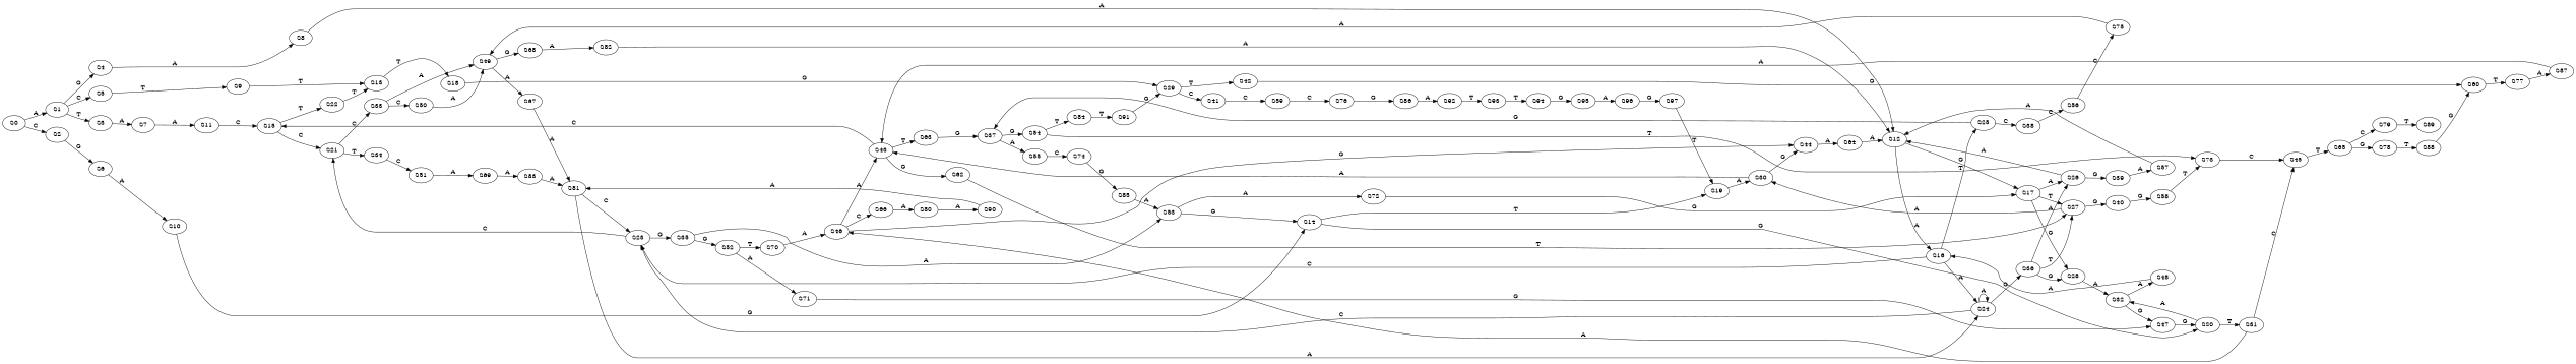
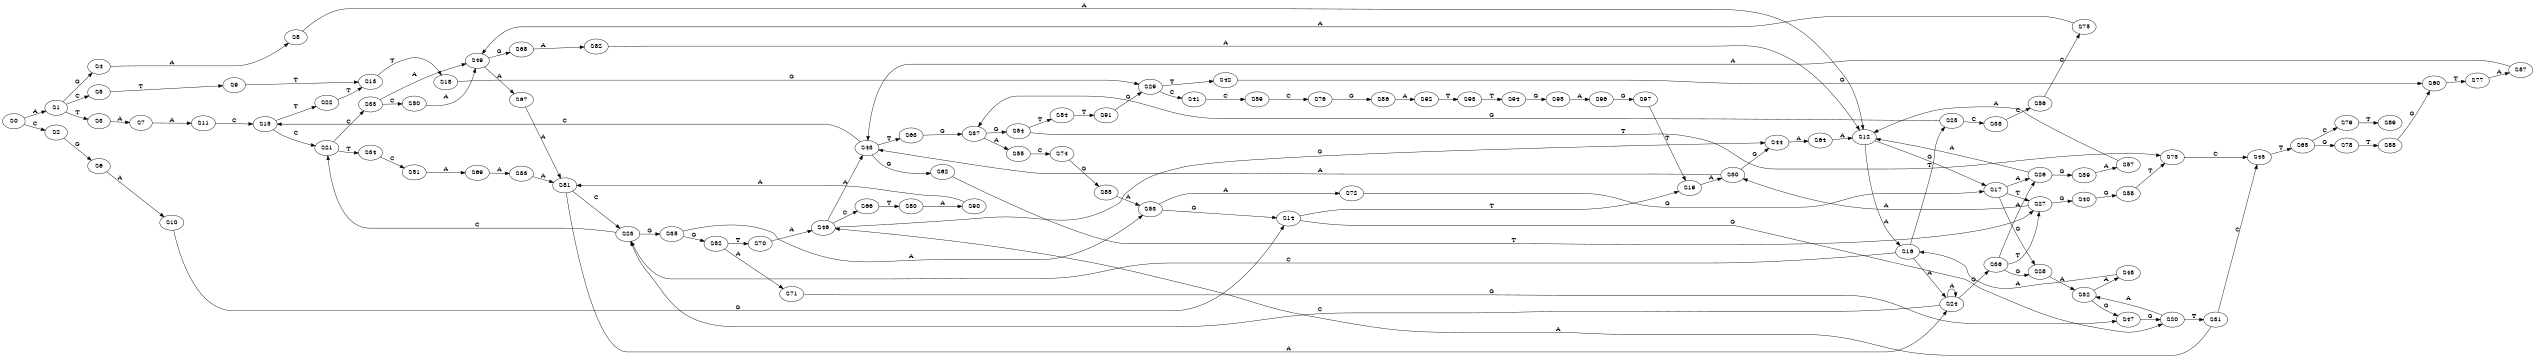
  strict digraph {
    rankdir=LR
    S0
    S1
    S2
    S3
    S4
    S5
    S6
    S7
    S8
    S9
    S10
    S11
    S12
    S13
    S14
    S15
    S16
    S17
    S18
    S19
    S20
    S21
    S22
    S23
    S24
    S25
    S26
    S27
    S28
    S29
    S30
    S31
    S32
    S33
    S34
    S35
    S36
    S37
    S38
    S39
    S40
    S41
    S42
    S43
    S44
    S45
    S46
    S47
    S48
    S49
    S50
    S51
    S52
    S53
    S54
    S55
    S56
    S57
    S58
    S59
    S60
    S62
    S63
    S64
    S65
    S66
    S67
    S68
    S69
    S70
    S71
    S72
    S73
    S84
    S74
    S75
    S76
    S77
    S78
    S79
    S80
    S81
    S82
    S83
    S85
    S86
    S87
    S88
    S89
    S90
    S91
    S92
    S93
    S94
    S95
    S96
    S97
    S0 -> S1 [label=A]
    S0 -> S2 [label=C]
    S1 -> S3 [label=T]
    S1 -> S4 [label=G]
    S1 -> S5 [label=C]
    S2 -> S6 [label=G]
    S3 -> S7 [label=A]
    S4 -> S8 [label=A]
    S5 -> S9 [label=T]
    S6 -> S10 [label=A]
    S7 -> S11 [label=A]
    S8 -> S12 [label=A]
    S9 -> S13 [label=T]
    S10 -> S14 [label=G]
    S11 -> S15 [label=C]
    S12 -> S16 [label=A]
    S12 -> S17 [label=G]
    S13 -> S18 [label=T]
    S14 -> S19 [label=T]
    S14 -> S20 [label=G]
    S15 -> S21 [label=C]
    S15 -> S22 [label=T]
    S16 -> S23 [label=C]
    S16 -> S24 [label=A]
    S16 -> S25 [label=T]
    S17 -> S26 [label=A]
    S17 -> S27 [label=T]
    S17 -> S28 [label=G]
    S18 -> S29 [label=G]
    S19 -> S30 [label=A]
    S20 -> S31 [label=T]
    S20 -> S32 [label=A]
    S21 -> S33 [label=C]
    S21 -> S34 [label=T]
    S22 -> S13 [label=T]
    S23 -> S21 [label=C]
    S23 -> S35 [label=G]
    S24 -> S23 [label=C]
    S24 -> S24 [label=A]
    S24 -> S36 [label=G]
    S25 -> S37 [label=G]
    S25 -> S38 [label=C]
    S26 -> S12 [label=A]
    S26 -> S39 [label=G]
    S27 -> S30 [label=A]
    S27 -> S40 [label=G]
    S28 -> S32 [label=A]
    S29 -> S41 [label=C]
    S29 -> S42 [label=T]
    S30 -> S43 [label=A]
    S30 -> S44 [label=G]
    S31 -> S45 [label=C]
    S31 -> S46 [label=A]
    S32 -> S47 [label=G]
    S32 -> S48 [label=A]
    S33 -> S49 [label=A]
    S33 -> S50 [label=C]
    S34 -> S51 [label=C]
    S35 -> S52 [label=G]
    S35 -> S53 [label=A]
    S36 -> S26 [label=A]
    S36 -> S27 [label=T]
    S36 -> S28 [label=G]
    S37 -> S54 [label=G]
    S37 -> S55 [label=A]
    S38 -> S56 [label=C]
    S39 -> S57 [label=A]
    S40 -> S58 [label=G]
    S41 -> S59 [label=C]
    S42 -> S60 [label=G]
    S43 -> S15 [label=C]
    S43 -> S62 [label=G]
    S43 -> S63 [label=T]
    S44 -> S64 [label=A]
    S45 -> S65 [label=T]
    S46 -> S43 [label=A]
    S46 -> S44 [label=G]
    S46 -> S66 [label=C]
    S47 -> S20 [label=G]
    S48 -> S16 [label=A]
    S49 -> S67 [label=A]
    S49 -> S68 [label=G]
    S50 -> S49 [label=A]
    S51 -> S69 [label=A]
    S52 -> S70 [label=T]
    S52 -> S71 [label=A]
    S53 -> S14 [label=G]
    S53 -> S72 [label=A]
    S54 -> S73 [label=T]
    S54 -> S84 [label=T]
    S55 -> S74 [label=C]
    S56 -> S75 [label=C]
    S57 -> S12 [label=A]
    S58 -> S73 [label=T]
    S59 -> S76 [label=C]
    S60 -> S77 [label=T]
    S62 -> S27 [label=T]
    S63 -> S37 [label=G]
    S64 -> S12 [label=A]
    S65 -> S78 [label=G]
    S65 -> S79 [label=C]
-   S66 -> S80 [label=A]
+   S66 -> S80 [label=T]
    S67 -> S81 [label=A]
    S68 -> S82 [label=A]
    S69 -> S83 [label=A]
    S70 -> S46 [label=A]
    S71 -> S47 [label=G]
    S72 -> S17 [label=G]
    S73 -> S45 [label=C]
    S84 -> S91 [label=T]
    S74 -> S85 [label=G]
    S75 -> S49 [label=A]
    S76 -> S86 [label=G]
    S77 -> S87 [label=A]
    S78 -> S88 [label=T]
    S79 -> S89 [label=T]
    S80 -> S90 [label=A]
    S81 -> S23 [label=C]
    S81 -> S24 [label=A]
    S82 -> S12 [label=A]
    S83 -> S81 [label=A]
    S85 -> S53 [label=A]
    S86 -> S92 [label=A]
    S87 -> S43 [label=A]
    S88 -> S60 [label=G]
    S90 -> S81 [label=A]
    S91 -> S29 [label=G]
    S92 -> S93 [label=T]
    S93 -> S94 [label=T]
    S94 -> S95 [label=G]
    S95 -> S96 [label=A]
    S96 -> S97 [label=G]
    S97 -> S19 [label=T]
  }
